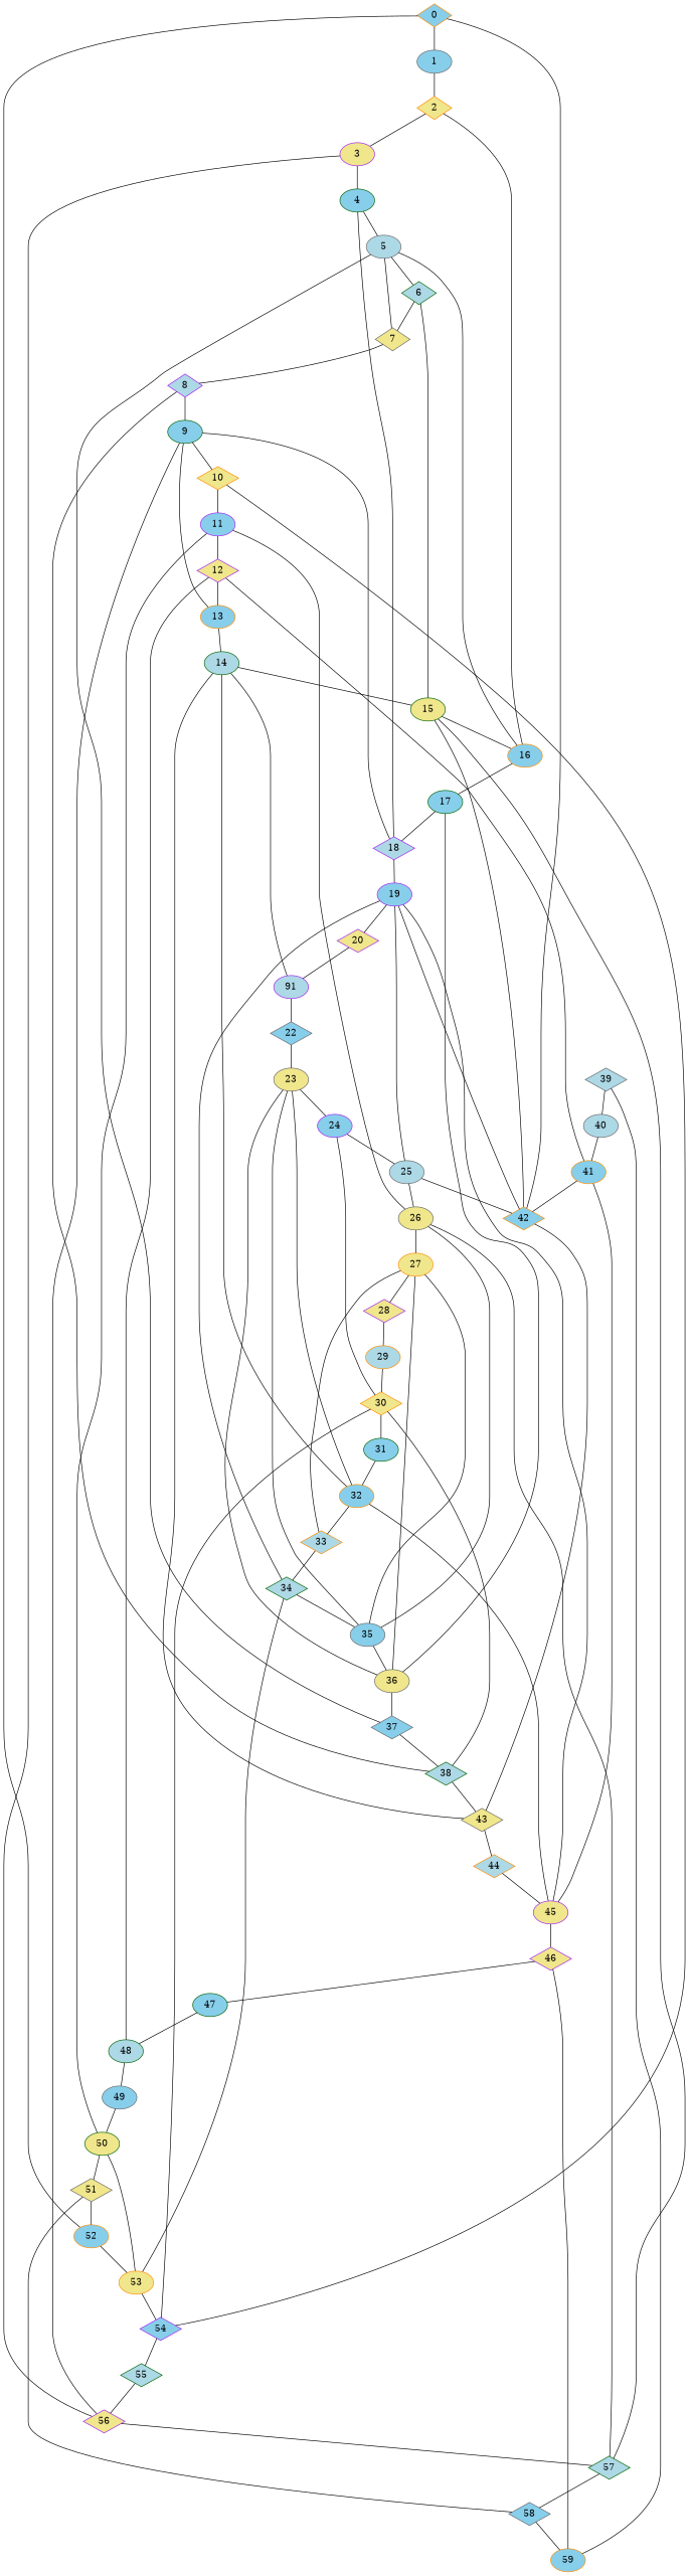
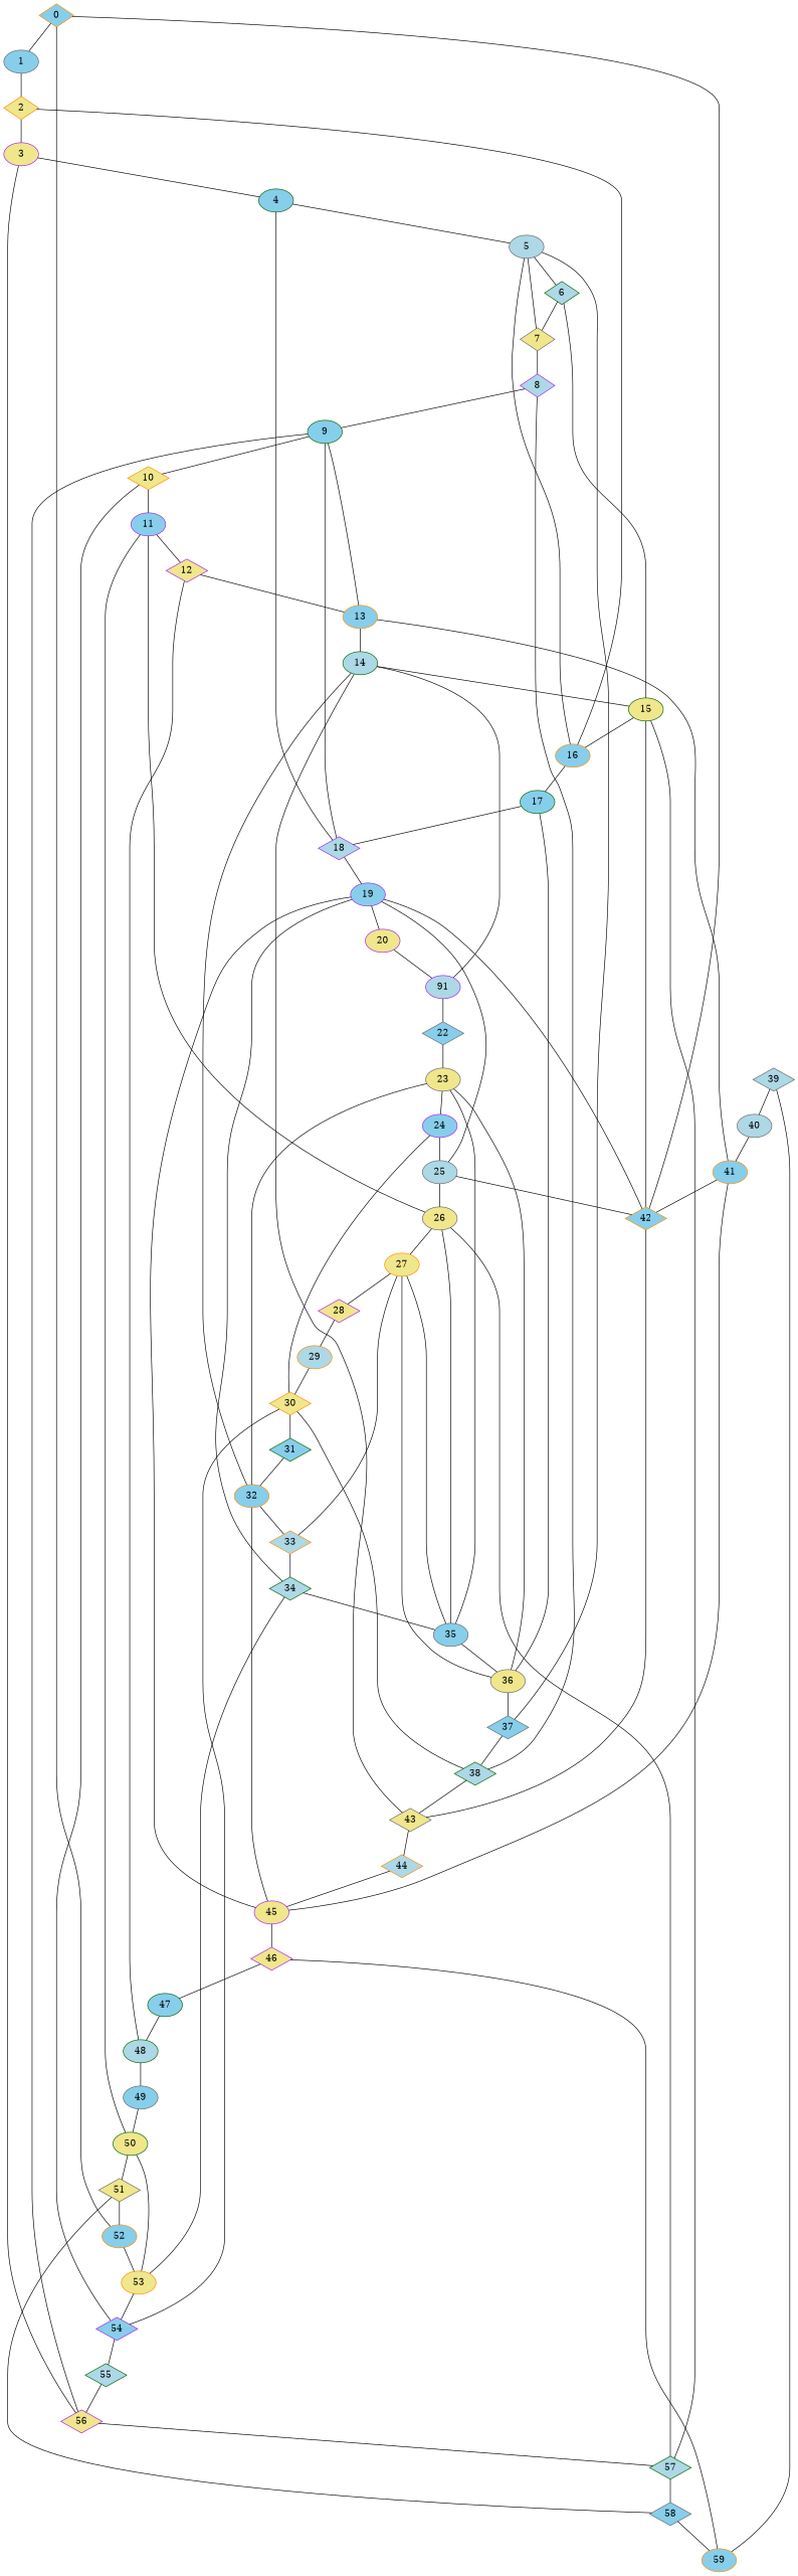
  graph {
    node [color=darkorange fillcolor=skyblue shape=ellipse style=filled]
    0 [shape=diamond]
    1 [color=gray40]
    52
    42 [shape=diamond]
    2 [fillcolor=khaki shape=diamond]
    53 [fillcolor=khaki]
    43 [color=gray40 fillcolor=khaki shape=diamond]
    3 [color=purple fillcolor=khaki]
    16
    54 [color=purple shape=diamond]
    44 [fillcolor=lightblue shape=diamond]
    4 [color=darkgreen]
    56 [color=purple fillcolor=khaki shape=diamond]
    17 [color=darkgreen]
    5 [color=gray40 fillcolor=lightblue]
    18 [color=purple fillcolor=lightblue shape=diamond]
    57 [color=darkgreen fillcolor=lightblue shape=diamond]
    36 [color=gray40 fillcolor=khaki]
    6 [color=darkgreen fillcolor=lightblue shape=diamond]
    37 [color=gray40 shape=diamond]
    7 [color=gray40 fillcolor=khaki shape=diamond]
    19 [color=purple]
    58 [color=gray40 shape=diamond]
    15 [color=darkgreen fillcolor=khaki]
    38 [color=darkgreen fillcolor=lightblue shape=diamond]
    8 [color=purple fillcolor=lightblue shape=diamond]
    45 [color=purple fillcolor=khaki]
-   20 [color=purple fillcolor=khaki shape=diamond]
+   20 [color=purple fillcolor=khaki]
    25 [color=gray40 fillcolor=lightblue]
    34 [color=darkgreen fillcolor=lightblue shape=diamond]
    9 [color=darkgreen]
    10 [fillcolor=khaki shape=diamond]
    13
    11 [color=purple]
    14 [color=darkgreen fillcolor=lightblue]
    41
    39 [color=gray40 fillcolor=lightblue shape=diamond]
    40 [color=gray40 fillcolor=lightblue]
    59
    12 [color=purple fillcolor=khaki shape=diamond]
    50 [color=darkgreen fillcolor=khaki]
    26 [color=gray40 fillcolor=khaki]
    55 [color=darkgreen fillcolor=lightblue shape=diamond]
    n44 [color=purple fillcolor=lightblue label=91]
    32
    48 [color=darkgreen fillcolor=lightblue]
    51 [color=gray40 fillcolor=khaki shape=diamond]
    35 [color=gray40]
    27 [fillcolor=khaki]
    49 [color=gray40]
    33 [fillcolor=lightblue shape=diamond]
    28 [color=purple fillcolor=khaki shape=diamond]
    22 [color=gray40 shape=diamond]
    46 [color=purple fillcolor=khaki shape=diamond]
    23 [color=gray40 fillcolor=khaki]
    47 [color=darkgreen]
    24 [color=purple]
    30 [fillcolor=khaki shape=diamond]
-   31 [color=darkgreen]
+   31 [color=darkgreen shape=diamond]
    29 [fillcolor=lightblue]
    0 -- 1
    0 -- 52
    0 -- 42
    1 -- 2
    52 -- 53
    42 -- 43
    2 -- 3
    2 -- 16
    53 -- 54
    43 -- 44
    3 -- 4
    3 -- 56
    16 -- 17
    54 -- 55
    44 -- 45
    4 -- 5
    4 -- 18
    56 -- 57
    17 -- 18
    17 -- 36
    5 -- 16
    5 -- 6
    5 -- 37
    5 -- 7
    18 -- 19
    57 -- 58
    36 -- 37
    6 -- 7
    6 -- 15
    37 -- 38
    7 -- 8
    19 -- 42
    19 -- 45
    19 -- 20
    19 -- 25
    19 -- 34
    58 -- 59
    15 -- 42
    15 -- 16
    15 -- 57
    38 -- 43
    8 -- 38
    8 -- 9
    45 -- 46
    20 -- n44
    25 -- 42
    25 -- 26
    34 -- 53
    34 -- 35
    9 -- 56
    9 -- 18
    9 -- 10
    9 -- 13
    10 -- 54
    10 -- 11
    13 -- 14
-   12 -- 41
+   13 -- 41
    11 -- 12
    11 -- 50
    11 -- 26
    14 -- 43
    14 -- 15
    14 -- n44
    14 -- 32
    41 -- 42
    41 -- 45
    39 -- 40
    39 -- 59
    40 -- 41
    12 -- 13
    12 -- 48
    50 -- 53
    50 -- 51
    26 -- 57
    26 -- 35
    26 -- 27
    55 -- 56
    n44 -- 22
    32 -- 45
    32 -- 33
    48 -- 49
    51 -- 52
    51 -- 58
    35 -- 36
    27 -- 36
    27 -- 35
    27 -- 33
    27 -- 28
    49 -- 50
    33 -- 34
    28 -- 29
    22 -- 23
    46 -- 59
    46 -- 47
    23 -- 36
    23 -- 32
    23 -- 35
    23 -- 24
    47 -- 48
    24 -- 25
    24 -- 30
    30 -- 54
    30 -- 38
    30 -- 31
    31 -- 32
    29 -- 30
  }
